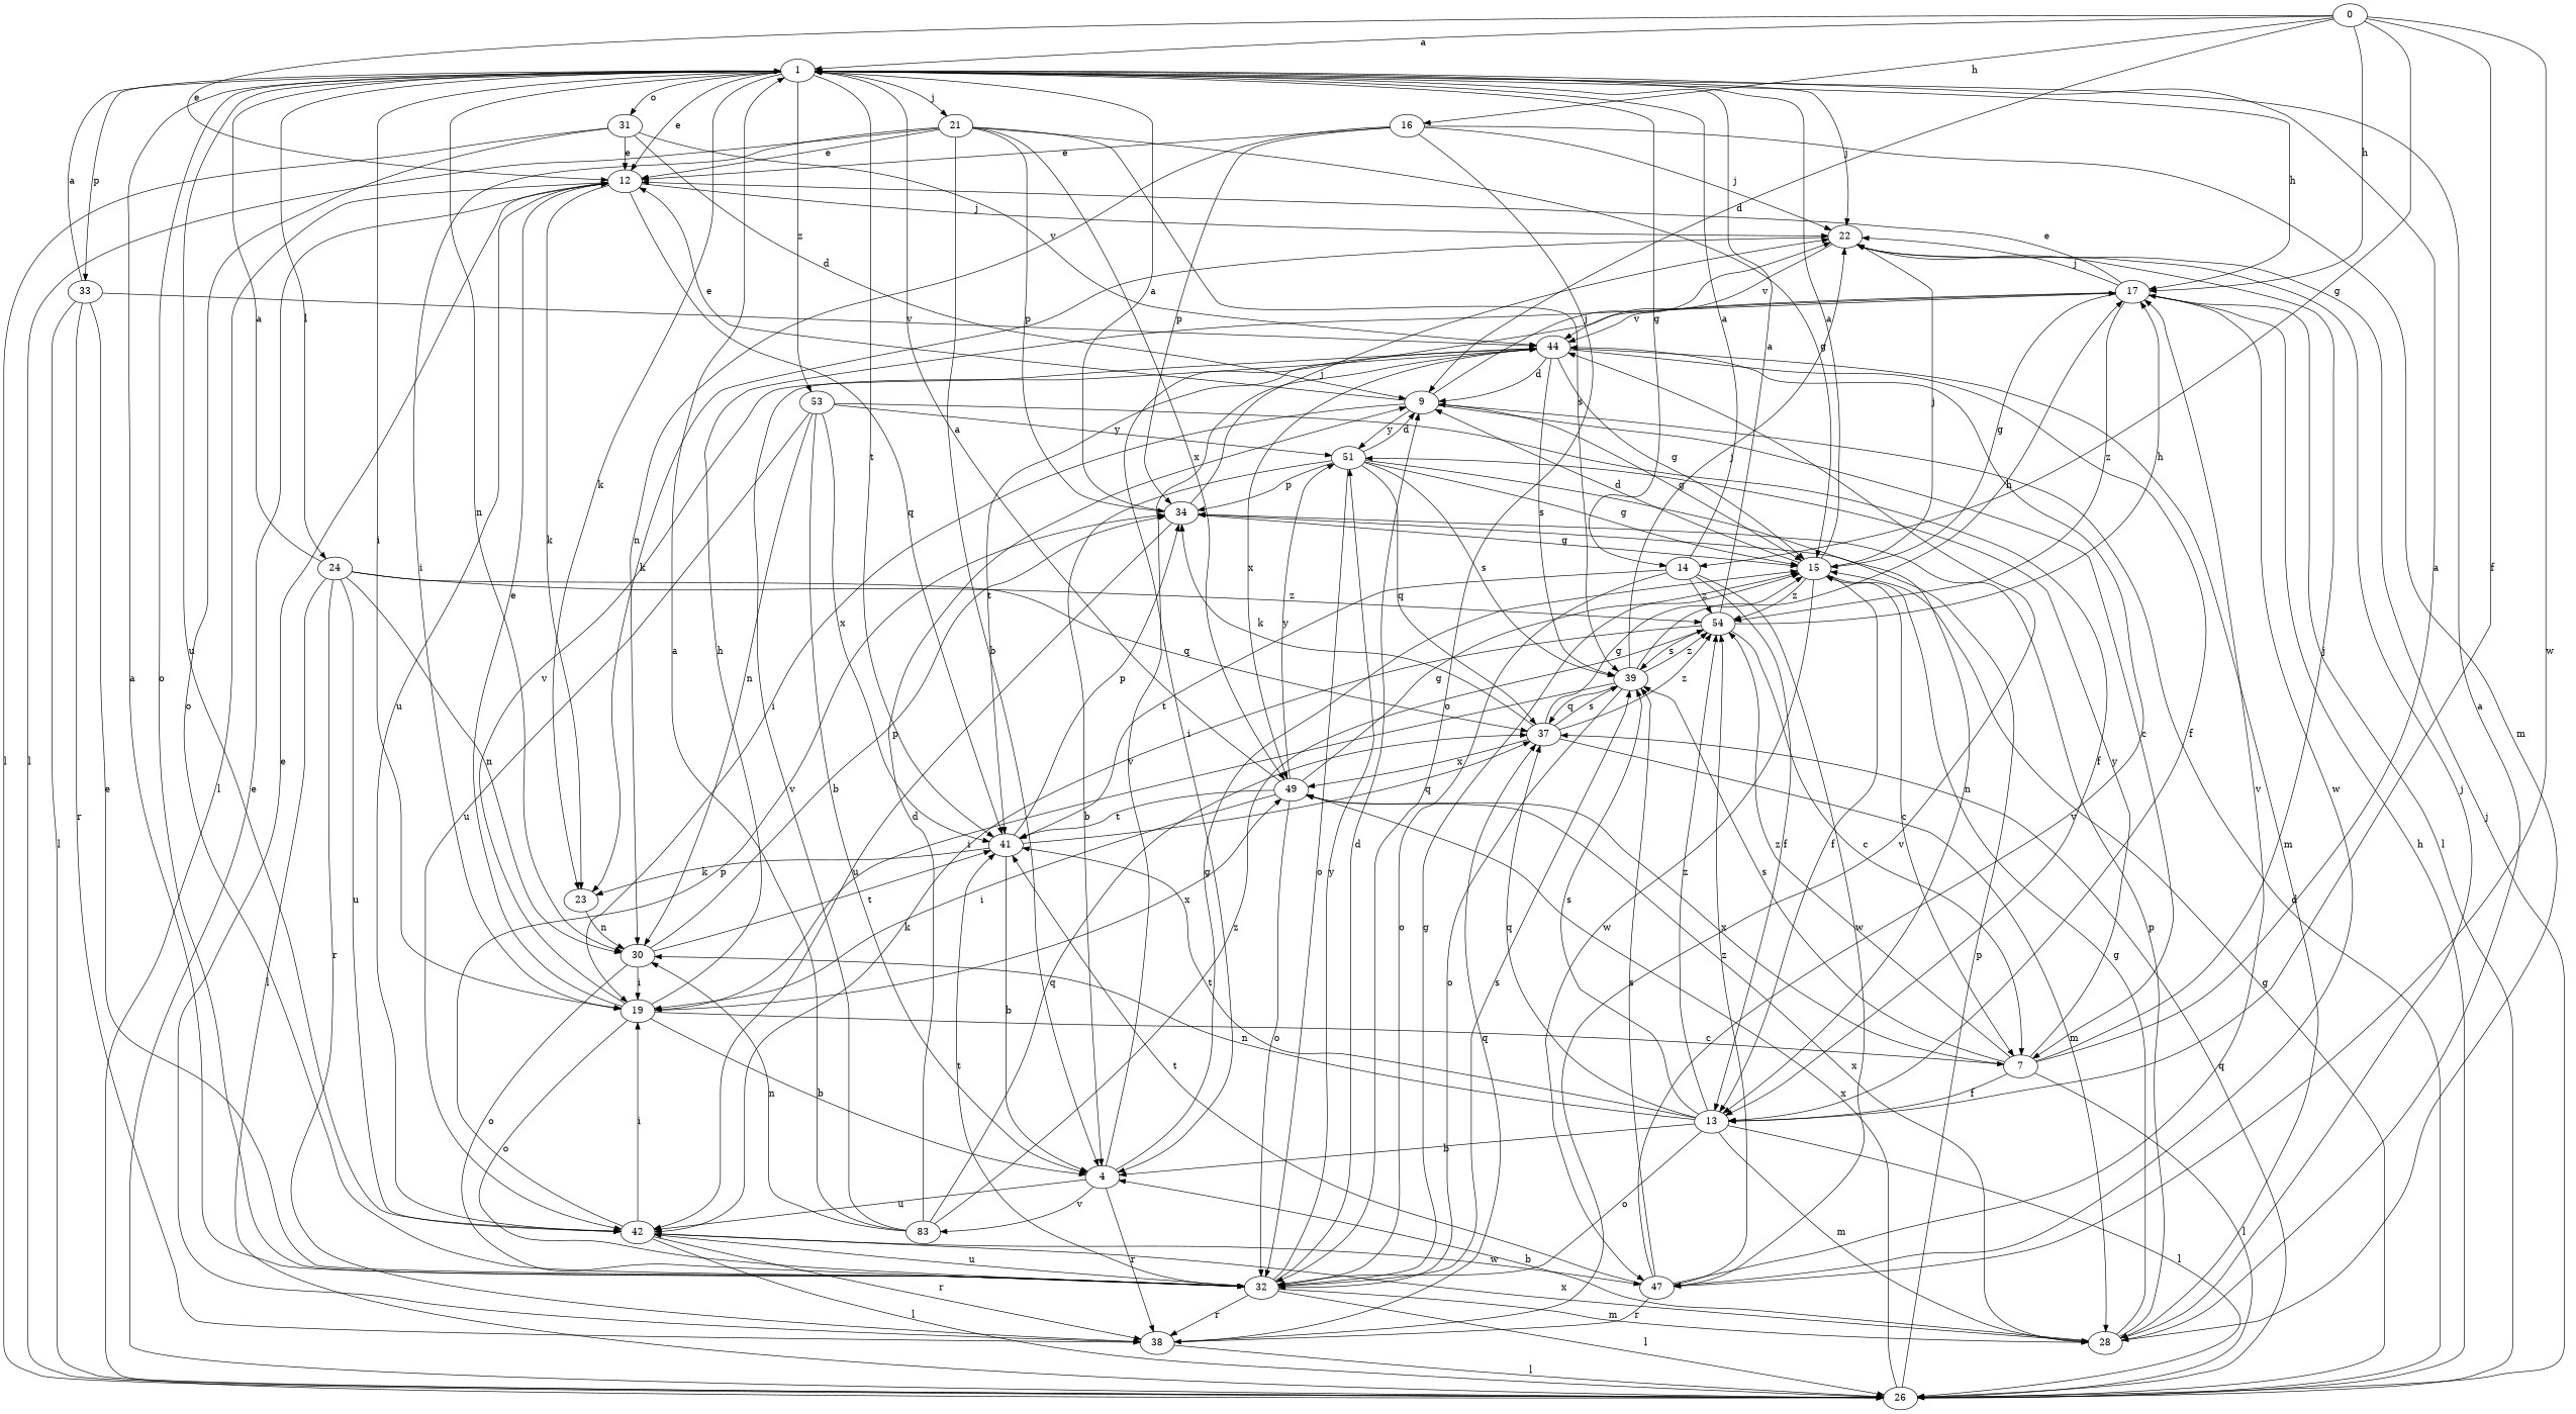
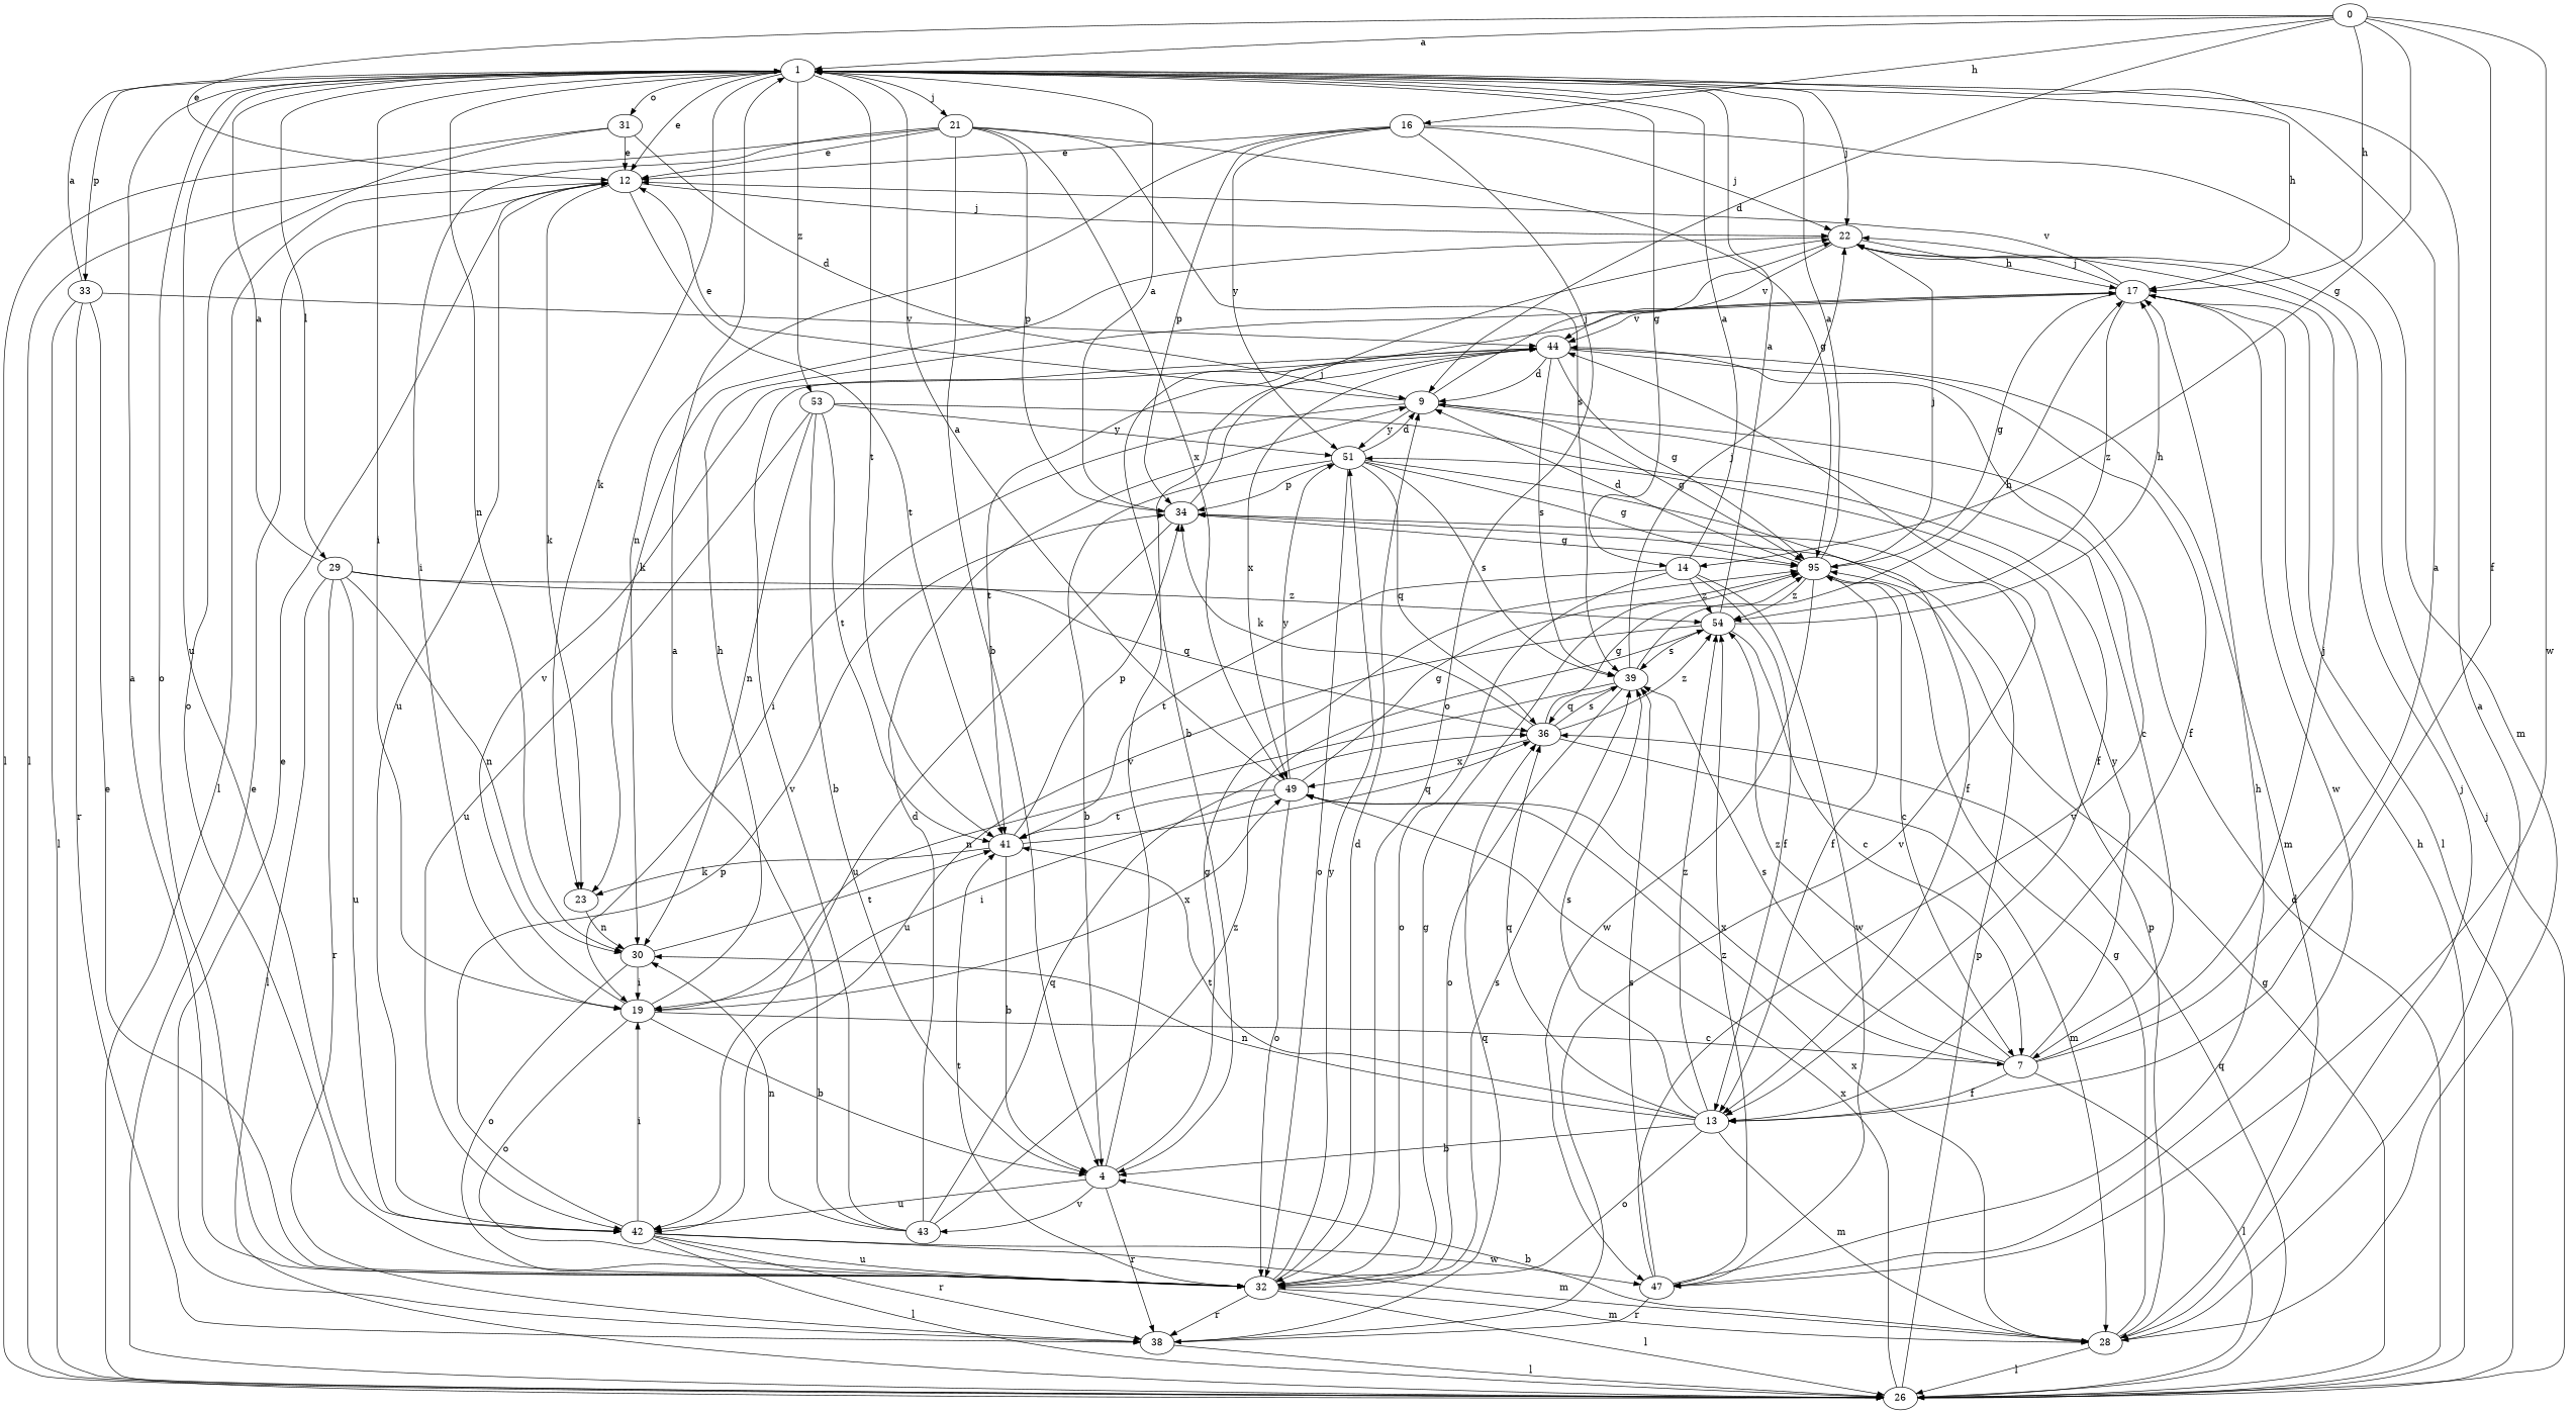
  strict digraph {
    0
    1
    9
    12
    13
    14
    16
    17
    47
    19
    21
    22
    23
-   24
+   24 [label=29]
    30
    31
    32
    33
    41
    42
    53
-   15
+   15 [label=95]
    7
    51
    26
    4
    39
    54
    28
-   36 [label=37]
+   36
    34
    44
    38
    49
-   43 [label=83]
+   43
    0 -> 1 [label=a]
    0 -> 9 [label=d]
    0 -> 12 [label=e]
    0 -> 13 [label=f]
    0 -> 14 [label=g]
    0 -> 16 [label=h]
    0 -> 17 [label=h]
    0 -> 47 [label=w]
    1 -> 12 [label=e]
    1 -> 14 [label=g]
    1 -> 17 [label=h]
    1 -> 19 [label=i]
    1 -> 21 [label=j]
    1 -> 22 [label=j]
    1 -> 23 [label=k]
    1 -> 24 [label=l]
    1 -> 30 [label=n]
    1 -> 31 [label=o]
    1 -> 32 [label=o]
    1 -> 33 [label=p]
    1 -> 41 [label=t]
    1 -> 42 [label=u]
    1 -> 53 [label=z]
    9 -> 12 [label=e]
    9 -> 19 [label=i]
    9 -> 22 [label=j]
    9 -> 15 [label=g]
    9 -> 7 [label=c]
    9 -> 51 [label=y]
    12 -> 22 [label=j]
    12 -> 23 [label=k]
-   12 -> 41 [label=q]
+   12 -> 41 [label=t]
    12 -> 42 [label=u]
    12 -> 26 [label=l]
    13 -> 30 [label=n]
    13 -> 32 [label=o]
    13 -> 41 [label=t]
-   13 -> 26 [label=l]
+   28 -> 26 [label=l]
    13 -> 4 [label=b]
    13 -> 39 [label=s]
    13 -> 54 [label=z]
    13 -> 28 [label=m]
    13 -> 36 [label=q]
    14 -> 1 [label=a]
    14 -> 13 [label=f]
    14 -> 47 [label=w]
    14 -> 32 [label=o]
    14 -> 41 [label=t]
    14 -> 54 [label=z]
    16 -> 12 [label=e]
    16 -> 22 [label=j]
    16 -> 30 [label=n]
    16 -> 32 [label=o]
+   16 -> 51 [label=y]
    16 -> 28 [label=m]
    16 -> 34 [label=p]
-   17 -> 12 [label=e]
+   17 -> 12 [label=v]
    17 -> 47 [label=w]
    17 -> 22 [label=j]
    17 -> 15 [label=g]
    17 -> 26 [label=l]
-   17 -> 4 [label=i]
+   17 -> 4 [label=b]
    17 -> 54 [label=z]
    17 -> 44 [label=v]
-   47 -> 17 [label=v]
-   47 -> 41 [label=t]
+   47 -> 17 [label=h]
    47 -> 39 [label=s]
    47 -> 54 [label=z]
    47 -> 44 [label=v]
    47 -> 38 [label=r]
-   19 -> 12 [label=e]
    19 -> 17 [label=h]
    19 -> 32 [label=o]
    19 -> 7 [label=c]
    19 -> 4 [label=b]
    19 -> 44 [label=v]
    19 -> 49 [label=x]
    21 -> 12 [label=e]
    21 -> 19 [label=i]
    21 -> 15 [label=g]
    21 -> 26 [label=l]
    21 -> 4 [label=b]
    21 -> 39 [label=s]
    21 -> 34 [label=p]
    21 -> 49 [label=x]
+   22 -> 17 [label=h]
    22 -> 23 [label=k]
    22 -> 44 [label=v]
    23 -> 30 [label=n]
    24 -> 1 [label=a]
    24 -> 30 [label=n]
    24 -> 42 [label=u]
    24 -> 26 [label=l]
    24 -> 54 [label=z]
    24 -> 36 [label=q]
    24 -> 38 [label=r]
    30 -> 19 [label=i]
    30 -> 32 [label=o]
    30 -> 41 [label=t]
-   30 -> 34 [label=p]
    31 -> 9 [label=d]
    31 -> 12 [label=e]
    31 -> 32 [label=o]
    31 -> 26 [label=l]
-   31 -> 44 [label=v]
    32 -> 1 [label=a]
    32 -> 9 [label=d]
    32 -> 41 [label=t]
-   32 -> 42 [label=u]
+   42 -> 32 [label=u]
    32 -> 15 [label=g]
    32 -> 51 [label=y]
    32 -> 26 [label=l]
    32 -> 39 [label=s]
    32 -> 28 [label=m]
    32 -> 38 [label=r]
    33 -> 1 [label=a]
    33 -> 32 [label=e]
    33 -> 26 [label=l]
    33 -> 44 [label=v]
    33 -> 38 [label=r]
    41 -> 23 [label=k]
    41 -> 4 [label=b]
    41 -> 36 [label=q]
    41 -> 34 [label=p]
    42 -> 47 [label=w]
    42 -> 19 [label=i]
    42 -> 26 [label=l]
-   42 -> 28 [label=x]
+   42 -> 28 [label=m]
    42 -> 34 [label=p]
    42 -> 38 [label=r]
    53 -> 13 [label=f]
    53 -> 30 [label=n]
-   53 -> 41 [label=x]
+   53 -> 41 [label=t]
    53 -> 42 [label=u]
    53 -> 51 [label=y]
    53 -> 4 [label=b]
    15 -> 1 [label=a]
    15 -> 9 [label=d]
    15 -> 13 [label=f]
    15 -> 47 [label=w]
    15 -> 22 [label=j]
    15 -> 7 [label=c]
    15 -> 54 [label=z]
    7 -> 1 [label=a]
    7 -> 13 [label=f]
    7 -> 22 [label=j]
    7 -> 51 [label=y]
    7 -> 26 [label=l]
    7 -> 39 [label=s]
    7 -> 54 [label=z]
    7 -> 49 [label=x]
    51 -> 9 [label=d]
-   51 -> 13 [label=n]
+   51 -> 13 [label=f]
    51 -> 32 [label=o]
    51 -> 15 [label=g]
    51 -> 4 [label=b]
    51 -> 39 [label=s]
    51 -> 36 [label=q]
    51 -> 34 [label=p]
    26 -> 9 [label=d]
    26 -> 12 [label=e]
    26 -> 17 [label=h]
    26 -> 22 [label=j]
    26 -> 15 [label=g]
    26 -> 36 [label=q]
    26 -> 34 [label=p]
    26 -> 49 [label=x]
    4 -> 42 [label=u]
    4 -> 15 [label=g]
    4 -> 44 [label=v]
    4 -> 38 [label=r]
    4 -> 43 [label=v]
    39 -> 17 [label=h]
-   39 -> 19 [label=i]
+   39 -> 19 [label=n]
    39 -> 22 [label=j]
    39 -> 32 [label=o]
-   39 -> 54 [label=z]
    39 -> 36 [label=q]
    54 -> 1 [label=a]
    54 -> 17 [label=h]
-   54 -> 42 [label=k]
+   54 -> 42 [label=u]
    54 -> 7 [label=c]
    54 -> 39 [label=s]
    28 -> 1 [label=a]
    28 -> 22 [label=j]
    28 -> 15 [label=g]
    28 -> 4 [label=b]
    28 -> 34 [label=p]
    28 -> 49 [label=x]
    36 -> 15 [label=g]
    36 -> 39 [label=s]
    36 -> 54 [label=z]
    36 -> 28 [label=m]
    36 -> 34 [label=k]
    36 -> 49 [label=x]
    34 -> 1 [label=a]
    34 -> 22 [label=j]
    34 -> 42 [label=u]
    34 -> 15 [label=g]
    44 -> 9 [label=d]
    44 -> 13 [label=f]
    44 -> 41 [label=t]
    44 -> 15 [label=g]
    44 -> 39 [label=s]
    44 -> 28 [label=m]
    44 -> 49 [label=x]
    38 -> 12 [label=e]
    38 -> 26 [label=l]
    38 -> 36 [label=q]
    38 -> 44 [label=v]
    49 -> 1 [label=a]
    49 -> 19 [label=i]
    49 -> 32 [label=o]
    49 -> 41 [label=t]
    49 -> 15 [label=g]
    49 -> 51 [label=y]
    43 -> 1 [label=a]
    43 -> 9 [label=d]
    43 -> 30 [label=n]
    43 -> 54 [label=z]
    43 -> 36 [label=q]
    43 -> 44 [label=v]
  }
